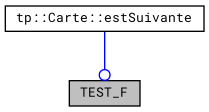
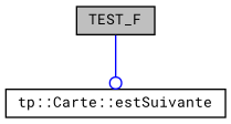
  digraph {
    rankdir=TB
    fontname="Roboto Mono"
    node [color=black fontname="Roboto Mono" fontsize=10 shape=record style=filled]
    n1 [fillcolor=grey75 fontcolor=black height=0.2 label=TEST_F width=0.4]
    n2 [fillcolor=white height=0.2 label="tp::Carte::estSuivante" width=0.4]
-   n2 -> n1 [color=blue fontname="Roboto Mono" fontsize=10 labelfontname=FreeSans labelfontsize=10 style=solid arrowhead=odot]
+   n1 -> n2 [color=blue fontname="Roboto Mono" fontsize=10 labelfontname=FreeSans labelfontsize=10 style=solid arrowhead=odot]
  }
